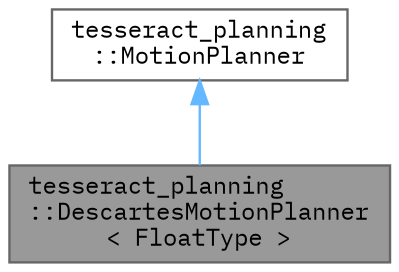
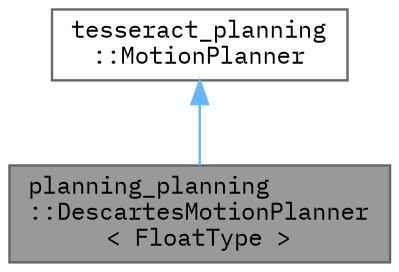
  digraph {
    fontname="IBM Plex Mono"
    node [color=gray40 fontname="IBM Plex Mono" fontsize=10 shape=box style=filled]
-   n1 [fillcolor=grey60 fontcolor=black height=0.2 label="tesseract_planning\l::DescartesMotionPlanner\l\< FloatType \>" width=0.4]
+   n1 [fillcolor=grey60 fontcolor=black height=0.2 label="planning_planning\l::DescartesMotionPlanner\l\< FloatType \>" width=0.4]
    n2 [fillcolor=white height=0.2 label="tesseract_planning\l::MotionPlanner" width=0.4]
    n2 -> n1 [color=steelblue1 dir=back fontname="IBM Plex Mono" fontsize=10 labelfontname=Helvetica labelfontsize=10 style=solid]
  }
